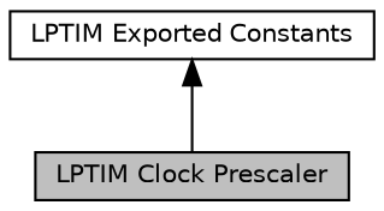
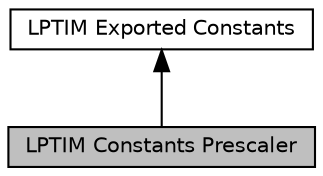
  digraph {
    rankdir=TB
    node [color=black fontname=Helvetica fontsize=10 shape=record style=filled]
    n1 [fillcolor=white height=0.2 label="LPTIM Exported Constants" width=0.4]
-   n2 [fillcolor=grey75 fontcolor=black height=0.2 label="LPTIM Clock Prescaler" width=0.4]
+   n2 [fillcolor=grey75 fontcolor=black height=0.2 label="LPTIM Constants Prescaler" width=0.4]
    n1 -> n2 [dir=back fontname=Helvetica fontsize=10 labelfontname=Helvetica labelfontsize=10 shape=plaintext style=solid]
  }
